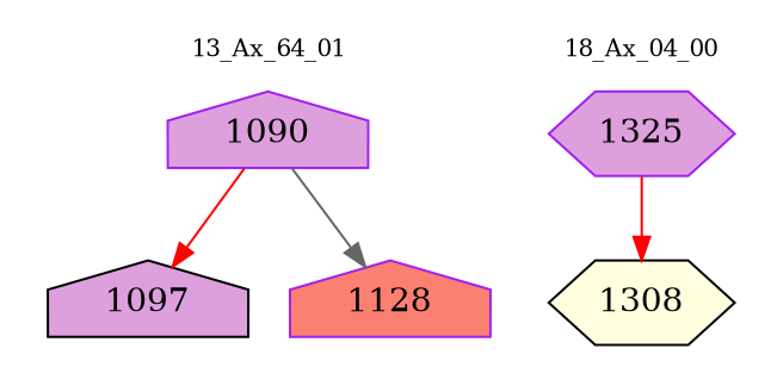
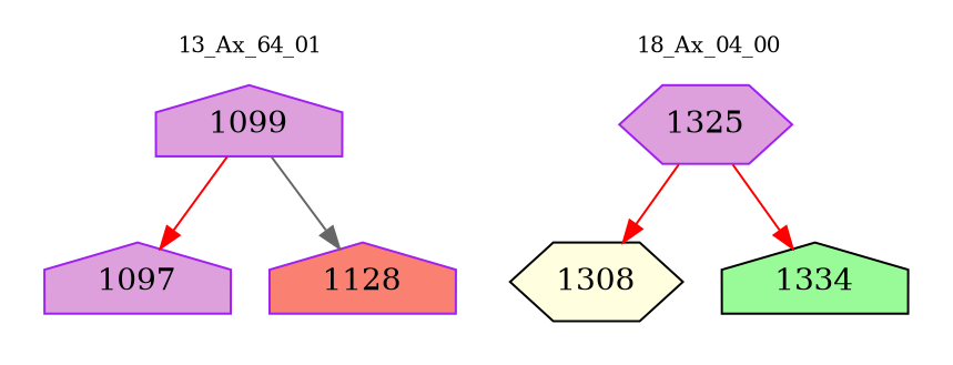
  digraph {
    node [color=purple fillcolor=plum shape=house style=filled]
    edge [color=red]
-   n1 [label=1090]
-   n2 [color=black label=1097]
+   n1 [label=1099]
+   n2 [label=1097]
    n3 [fillcolor=salmon label=1128]
    n4 [label=1325 shape=hexagon]
    n5 [color=black fillcolor=lightyellow label=1308 shape=hexagon]
+   n6 [color=black fillcolor=palegreen label=1334]
    subgraph cluster_1 {
      color=white
      fontsize=10
      label="13_Ax_64_01"
      n1
      n2
      n3
    }
    subgraph cluster_2 {
      color=white
      fontsize=10
      label="18_Ax_04_00"
      n4
      n5
+     n6
    }
    n1 -> n2
    n1 -> n3 [color=gray40]
    n4 -> n5
+   n4 -> n6
  }
